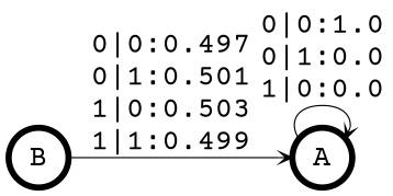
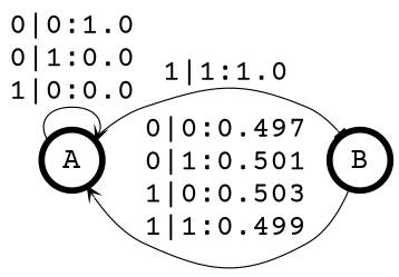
  digraph {
    fontname="Courier Prime"
    rankdir=LR
    node [fontname="Courier Prime" fontsize=24 penwidth=5 shape=circle]
    edge [fontname="Courier Prime" fontsize=24 style=solid arrowhead=vee]
    A
    B
    A -> A [label="0|0:1.0\l0|1:0.0\l1|0:0.0\l"]
+   A -> B [label="1|1:1.0\l" arrowhead=tee]
    B -> A [label="0|0:0.497\l0|1:0.501\l1|0:0.503\l1|1:0.499\l"]
  }
